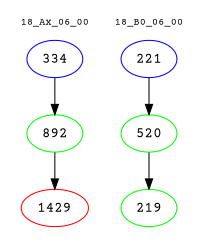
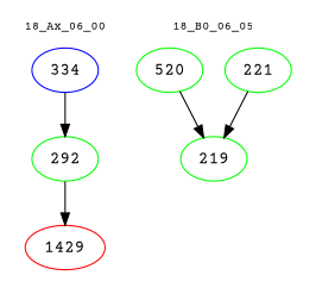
  digraph {
    fontname="Courier Prime"
    node [color=green fontname="Courier Prime"]
    edge [color=black fontname="Courier Prime"]
    n1 [color=blue label=334]
-   n2 [label=892]
+   n2 [label=292]
    n3 [color=red label=1429]
-   n4 [color=blue label=221]
+   n4 [label=221]
    n5 [label=219]
    n6 [label=520]
    subgraph cluster_1 {
      color=white
      fontsize=10
      label="18_Ax_06_00"
      n1
      n2
      n3
    }
    subgraph cluster_2 {
      color=white
      fontsize=10
-     label="18_B0_06_00"
+     label="18_B0_06_05"
      n4
      n5
      n6
    }
    n1 -> n2
    n2 -> n3
-   n4 -> n6
+   n4 -> n5
    n6 -> n5
  }
